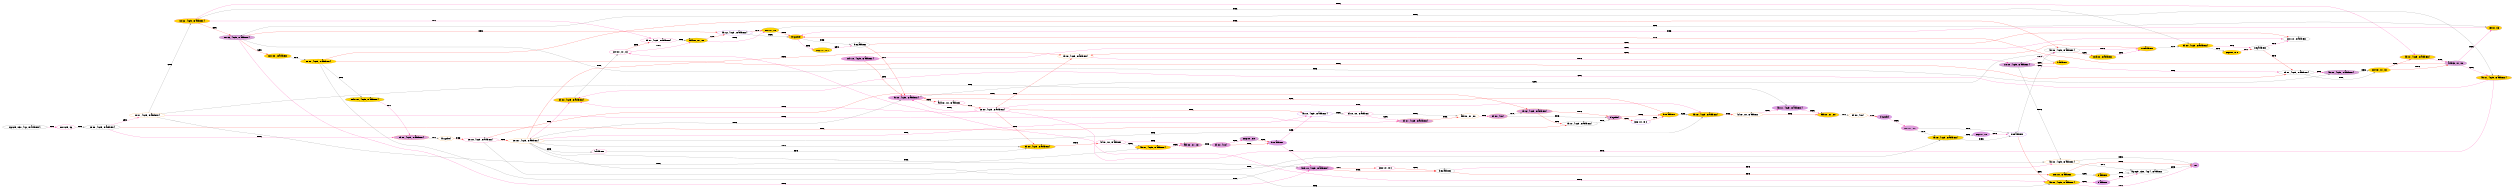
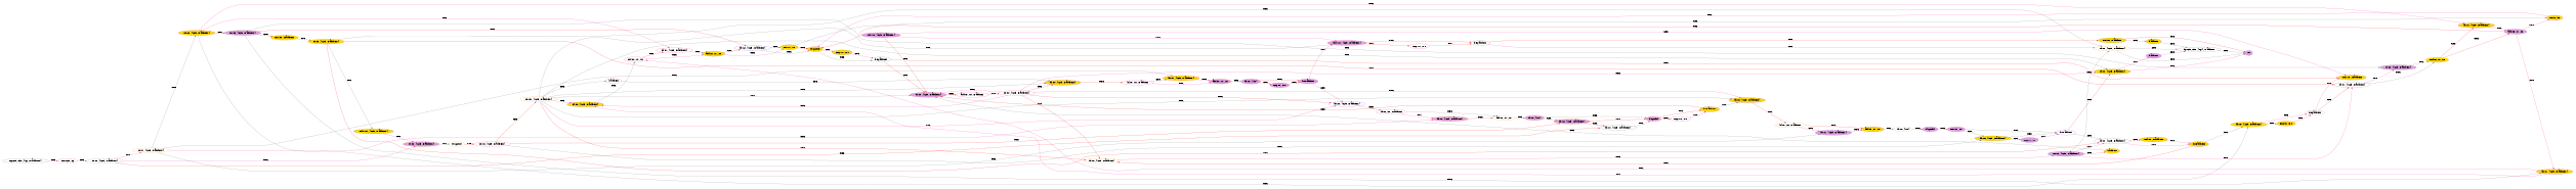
  digraph {
    rankdir=LR
    node [color=gray40 fillcolor=white style=filled]
    edge [color=gray40]
    n1 [label="stp x29 , x30 , [ sp , #- address ]!"]
    n2 [color=deeppink label="mov x29 , sp"]
    n3 [label="str x0 , [ x29 , # address ]"]
    n4 [color=darkorange label="str x1 , [ x29 , # address ]"]
    n5 [color=darkorange fillcolor=plum label="ldr x0 , [ x29 , # address ]"]
    n6 [label="ldr x1 , [ x29 , # address ]"]
    n7 [color=deeppink fillcolor=gold label="str x2 , [ x29 , # address ]"]
    n8 [color=deeppink fillcolor=gold label="ldr x1 , [ x29 , # address ]"]
    n9 [color=darkorange fillcolor=plum label="ldr x1 , [ x29 , # address ]"]
    n10 [color=purple fillcolor=plum label="ldr x1 , [ x29 , # address ]"]
    n11 [color=darkorange label="bl symbol"]
    n12 [color=darkorange fillcolor=plum label="bl symbol"]
    n13 [fillcolor=plum label="str x3 , [ x29 , # address ]"]
    n14 [color=darkorange fillcolor=gold label="ldr x0 , [ x29 , # address ]"]
    n15 [color=purple fillcolor=gold label="ldr x1 , [ x29 , # address ]"]
    n16 [color=deeppink label="ldr x1 , [ x29 , # address ]"]
    n17 [color=darkorange fillcolor=plum label="add x0 , x1 , x0"]
    n18 [color=darkorange label="add x0 , x1 , x0"]
    n19 [color=purple fillcolor=gold label="add x0 , x1 , x0"]
    n20 [color=darkorange fillcolor=gold label="mov x0 , # address"]
    n21 [fillcolor=plum label="ldr x0 , [ x29 , # address ]"]
    n22 [color=purple fillcolor=gold label="ldr x1 , [ x29 , # address ]"]
    n23 [color=purple label="ldr x2 , [ x29 , # address ]"]
    n24 [color=darkorange fillcolor=gold label="cmp x0 , # 0"]
    n25 [label="b.eq address"]
    n26 [fillcolor=plum label="add x3 , x1 , x0"]
    n27 [fillcolor=gold label="add x0 , x1 , x0"]
    n28 [color=darkorange fillcolor=gold label="str x0 , [ x29 , # address ]"]
    n29 [color=darkorange fillcolor=gold label="mul x0 , x1 , x0"]
    n30 [color=purple fillcolor=gold label="ldr x0 , [ x29 , # address ]"]
    n31 [color=deeppink label="mul x0 , x1 , x0"]
    n32 [color=deeppink fillcolor=gold label="bl symbol"]
    n33 [fillcolor=gold label="mov x1 , x0"]
    n34 [fillcolor=gold label="strb wzr , [ x29 , # address ]"]
    n35 [color=darkorange label="ldr x0 , [ x29 , # address ]"]
    n36 [label="ldr x0 , [ x29 , # address ]"]
    n37 [label="ldr x1 , [ x29 , # address ]"]
    n38 [label="ldp x29 , x30 , [ sp ] , # address"]
    n39 [color=purple fillcolor=plum label=ret]
    n40 [fillcolor=gold label="strb x0 , # address"]
    n41 [color=purple fillcolor=gold label="b.ne address"]
    n42 [color=deeppink fillcolor=plum label="ldrb w0 , [ x29 , # address ]"]
    n43 [color=deeppink label="cmp w0 , # 0"]
    n44 [label="b.eq address"]
    n45 [color=deeppink label="str x0 , [ x29 , # address ]"]
    n46 [color=darkorange label="str xzr , [ x29 , # address ]"]
    n47 [color=darkorange fillcolor=plum label="ldr x2 , [ x29 , # address ]"]
    n48 [fillcolor=gold label="ldr x0 , [ x29 , # address ]"]
    n49 [color=deeppink label="b address"]
    n50 [color=purple fillcolor=gold label="ldr x0 , [ x29 , # address ]"]
    n51 [color=purple label="ldr x0 , [ x29 , # address ]"]
    n52 [color=deeppink fillcolor=plum label="ldr x0 , [ x29 , # address ]"]
    n53 [color=purple fillcolor=gold label="ldr x0 , [ x29 , # address ]"]
    n54 [fillcolor=gold label="ldr x0 , [ x29 , # address ]"]
    n55 [color=darkorange label="ldr x0 , [ x29 , # address ]"]
    n56 [color=purple label="b.ne address"]
    n57 [color=purple fillcolor=plum label="cmp x1 , x0"]
    n58 [color=deeppink label="lsl x0 , x0 , # address"]
    n59 [color=deeppink label="lsl x0 , x0 , # address"]
    n60 [color=deeppink label="add x0 , x0 , # address"]
    n61 [color=darkorange label="lsl x0 , x0 , # address"]
    n62 [color=purple fillcolor=plum label="b address"]
    n63 [fillcolor=plum label="str x0 , [ x29 , # address ]"]
    n64 [color=deeppink fillcolor=plum label="ldr x0 , [ x0 ]"]
    n65 [fillcolor=plum label="cmp x0 , # 0"]
    n66 [color=purple fillcolor=plum label="b.ne address"]
    n67 [fillcolor=gold label="mov x0 , # address"]
    n68 [color=darkorange fillcolor=plum label="ldr x0 , [ x0 ]"]
    n69 [color=purple label="cmp w0 , # 0"]
    n70 [color=purple fillcolor=gold label="b.ne address"]
    n71 [color=deeppink label="str x0 , [ x29 , # address ]"]
    n72 [color=purple fillcolor=gold label="b address"]
    n73 [color=darkorange label="ldr x0 , [ x0 ]"]
    n74 [color=purple fillcolor=plum label="bl symbol"]
    n75 [color=deeppink fillcolor=plum label="mov x1 , x0"]
-   n76 [label="mov w0 , # address"]
+   n76 [fillcolor=gold label="mov w0 , # address"]
    n77 [color=darkorange fillcolor=gold label="b address"]
    n78 [color=deeppink fillcolor=plum label="strb w0 , [ x29 , # address ]"]
    n79 [color=purple fillcolor=gold label="ret x0 , x3"]
    n80 [fillcolor=gold label="cmp w0 , # 0"]
    n81 [label="b.eq address"]
    n1 -> n2 [color=deeppink label=CFG]
    n2 -> n3 [label=CFG]
    n3 -> n4 [color=deeppink label=CFG]
    n3 -> n5 [color=deeppink label=DFG]
    n3 -> n6 [color=red label=DFG]
    n4 -> n7 [label=CFG]
    n4 -> n8 [label=DFG]
    n4 -> n9 [color=deeppink label=DFG]
    n4 -> n10 [label=DFG]
    n5 -> n11 [label=DFG]
    n6 -> n12 [label=DFG]
    n7 -> n13 [color=red label=CFG]
    n7 -> n14 [label=DFG]
    n7 -> n15 [color=deeppink label=DFG]
    n7 -> n16 [color=deeppink label=DFG]
    n8 -> n17 [color=deeppink label=DFG]
    n9 -> n18 [color=red label=DFG]
    n10 -> n19 [color=deeppink label=DFG]
    n11 -> n45 [color=red label=DFG]
    n12 -> n69 [color=red label=CFG]
    n12 -> n70 [color=red label=DFG]
    n13 -> n20 [color=red label=CFG]
    n13 -> n21 [label=DFG]
    n13 -> n22 [label=DFG]
    n13 -> n23 [color=red label=DFG]
    n14 -> n24 [label=CFG]
    n14 -> n25 [color=deeppink label=DFG]
    n15 -> n26 [color=deeppink label=DFG]
    n16 -> n27 [label=DFG]
    n17 -> n64 [label=DFG]
    n18 -> n68 [color=deeppink label=DFG]
    n19 -> n73 [label=DFG]
    n20 -> n28 [label=CFG]
    n21 -> n29 [label=DFG]
    n22 -> n30 [color=deeppink label=CFG]
    n22 -> n31 [color=deeppink label=DFG]
    n23 -> n32 [label=DFG]
    n23 -> n33 [color=red label=CFG]
    n24 -> n25 [color=red label=CFG]
    n25 -> n37 [color=red label=CFG]
    n25 -> n76 [color=deeppink label=CFG]
    n26 -> n22 [color=deeppink label=CFG]
    n26 -> n32 [color=red label=DFG]
    n26 -> n79 [color=deeppink label=DFG]
    n27 -> n23 [color=red label=CFG]
    n27 -> n33 [color=deeppink label=DFG]
    n28 -> n34 [label=CFG]
    n28 -> n35 [label=DFG]
    n28 -> n36 [color=red label=DFG]
    n28 -> n37 [color=red label=DFG]
    n29 -> n15 [color=red label=CFG]
    n29 -> n26 [color=red label=DFG]
    n30 -> n31 [label=DFG]
    n31 -> n16 [color=red label=CFG]
    n31 -> n27 [color=deeppink label=DFG]
    n32 -> n80 [color=deeppink label=CFG]
    n32 -> n81 [label=DFG]
    n33 -> n32 [color=red label=DFG]
    n33 -> n79 [label=CFG]
    n34 -> n5 [color=deeppink label=CFG]
    n35 -> n38 [label=CFG]
    n35 -> n39 [label=DFG]
    n36 -> n40 [color=red label=CFG]
    n36 -> n41 [color=deeppink label=DFG]
    n37 -> n21 [color=deeppink label=CFG]
    n37 -> n29 [label=DFG]
    n38 -> n39 [label=CFG]
    n40 -> n41 [color=deeppink label=CFG]
    n41 -> n14 [label=CFG]
    n41 -> n55 [color=red label=CFG]
    n42 -> n43 [color=red label=CFG]
    n42 -> n44 [color=red label=DFG]
    n43 -> n44 [color=red label=CFG]
    n44 -> n35 [color=deeppink label=CFG]
    n44 -> n67 [color=red label=CFG]
    n45 -> n46 [color=red label=CFG]
    n45 -> n47 [color=red label=DFG]
    n45 -> n48 [label=DFG]
    n46 -> n30 [color=deeppink label=DFG]
    n46 -> n42 [label=DFG]
    n46 -> n49 [label=CFG]
    n46 -> n50 [label=DFG]
    n46 -> n51 [color=deeppink label=DFG]
    n46 -> n52 [label=DFG]
    n46 -> n53 [label=DFG]
    n46 -> n54 [label=DFG]
    n46 -> n55 [color=red label=DFG]
    n47 -> n6 [color=red label=CFG]
    n47 -> n12 [color=red label=DFG]
    n48 -> n56 [label=DFG]
    n48 -> n57 [label=CFG]
    n49 -> n50 [label=CFG]
    n50 -> n58 [color=red label=DFG]
    n51 -> n59 [label=DFG]
    n52 -> n60 [color=red label=DFG]
    n53 -> n61 [color=red label=DFG]
    n54 -> n39 [color=deeppink label=DFG]
    n54 -> n62 [color=deeppink label=CFG]
    n55 -> n63 [color=deeppink label=DFG]
    n56 -> n36 [label=CFG]
    n56 -> n54 [color=red label=CFG]
    n57 -> n56 [color=deeppink label=CFG]
    n58 -> n8 [label=CFG]
    n58 -> n17 [color=deeppink label=DFG]
    n59 -> n9 [color=deeppink label=CFG]
    n59 -> n18 [label=DFG]
    n60 -> n71 [color=red label=DFG]
    n61 -> n10 [color=deeppink label=CFG]
    n61 -> n19 [color=red label=DFG]
    n62 -> n38 [color=deeppink label=CFG]
    n63 -> n35 [label=DFG]
    n63 -> n36 [color=deeppink label=DFG]
    n63 -> n37 [color=deeppink label=DFG]
    n63 -> n77 [color=red label=CFG]
    n64 -> n65 [color=deeppink label=CFG]
    n64 -> n66 [color=red label=DFG]
    n65 -> n66 [color=red label=CFG]
    n66 -> n42 [color=deeppink label=CFG]
    n66 -> n51 [color=deeppink label=CFG]
    n67 -> n39 [color=red label=DFG]
    n67 -> n72 [label=CFG]
    n68 -> n12 [label=DFG]
    n68 -> n47 [label=CFG]
    n69 -> n70 [color=red label=CFG]
    n70 -> n52 [color=red label=CFG]
    n70 -> n53 [label=CFG]
    n71 -> n30 [color=deeppink label=DFG]
    n71 -> n50 [color=red label=DFG]
    n71 -> n51 [color=red label=DFG]
    n71 -> n52 [color=deeppink label=DFG]
    n71 -> n53 [color=deeppink label=DFG]
    n71 -> n54 [color=deeppink label=DFG]
    n71 -> n55 [color=red label=DFG]
    n72 -> n38 [label=CFG]
    n73 -> n74 [color=red label=DFG]
    n74 -> n75 [color=deeppink label=DFG]
    n75 -> n48 [label=CFG]
    n75 -> n56 [label=DFG]
    n77 -> n52 [label=CFG]
-   n13 -> n42 [color=deeppink label=DFG]
+   n78 -> n42 [color=deeppink label=DFG]
    n78 -> n52 [color=red label=CFG]
    n78 -> n76 [color=deeppink label=CFG]
    n79 -> n32 [color=deeppink label=DFG]
    n80 -> n81 [color=deeppink label=CFG]
    n81 -> n52 [color=red label=CFG]
    n81 -> n76 [color=red label=CFG]
  }
